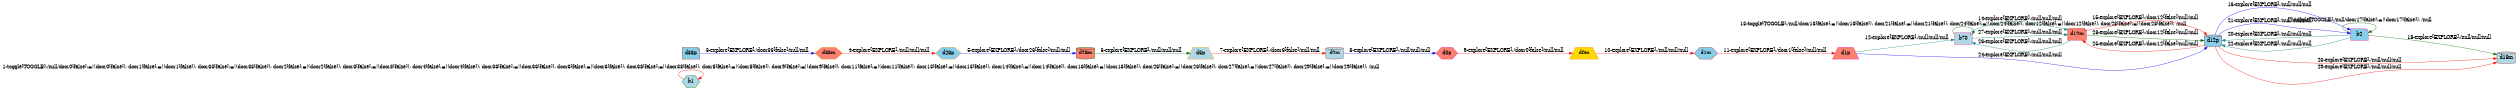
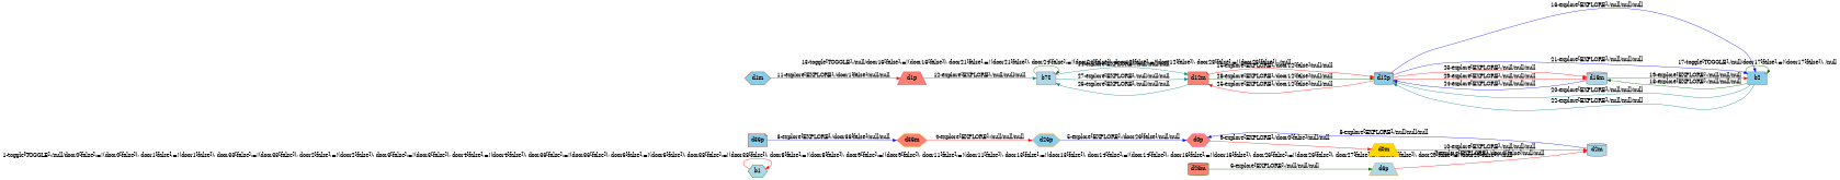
  digraph {
    rankdir=LR
    node [color=brown fillcolor=lightblue shape=hexagon style=filled]
    edge [color=red]
    b1 [color=darkgreen]
    d36p [fillcolor=skyblue shape=note]
    d36m [color=darkorange fillcolor=salmon]
    d26p [color=darkorange fillcolor=skyblue]
    d26m [color=darkgreen fillcolor=salmon shape=cylinder]
    d6p [color=darkorange shape=trapezium]
    n7 [label=d2m shape=cylinder]
    d0p [color=deeppink fillcolor=salmon]
    d0m [color=darkorange fillcolor=gold shape=trapezium]
    d1m [fillcolor=skyblue]
    d1p [color=deeppink fillcolor=salmon shape=trapezium]
    b70 [color=deeppink shape=note]
    d12m [fillcolor=salmon shape=note]
    d12p [fillcolor=skyblue shape=cylinder]
    b2 [color=deeppink fillcolor=skyblue shape=note]
    d16m [shape=cylinder]
    b1 -> b1 [label="1-toggle[TOGGLE];/null/door0[false]:=!(door0[false]); door1[false]:=!(door1[false]); door33[false]:=!(door33[false]); door2[false]:=!(door2[false]); door3[false]:=!(door3[false]); door4[false]:=!(door4[false]); door36[false]:=!(door36[false]); door6[false]:=!(door6[false]); door38[false]:=!(door38[false]); door8[false]:=!(door8[false]); door9[false]:=!(door9[false]); door11[false]:=!(door11[false]); door13[false]:=!(door13[false]); door14[false]:=!(door14[false]); door16[false]:=!(door16[false]); door26[false]:=!(door26[false]); door27[false]:=!(door27[false]); door29[false]:=!(door29[false]); /null"]
    d36p -> d36m [color=blue label="3-explore[EXPLORE];/door36[false]/null/null"]
    d36m -> d26p [label="4-explore[EXPLORE];/null/null/null"]
-   d26p -> d26m [color=blue label="5-explore[EXPLORE];/door26[false]/null/null"]
+   d26p -> d0p [color=blue label="5-explore[EXPLORE];/door26[false]/null/null"]
    d26m -> d6p [color=darkgreen label="6-explore[EXPLORE];/null/null/null"]
    d6p -> n7 [label="7-explore[EXPLORE];/door6[false]/null/null"]
    n7 -> d0p [color=blue label="8-explore[EXPLORE];/null/null/null"]
    d0p -> d0m [label="9-explore[EXPLORE];/door0[false]/null/null"]
-   d0m -> d1m [label="10-explore[EXPLORE];/null/null/null"]
+   d0m -> n7 [label="10-explore[EXPLORE];/null/null/null"]
    d1m -> d1p [label="11-explore[EXPLORE];/door1[false]/null/null"]
    d1p -> b70 [color=teal label="12-explore[EXPLORE];/null/null/null"]
    b70 -> b70 [color=darkgreen label="13-toggle[TOGGLE];/null/door16[false]:=!(door16[false]); door21[false]:=!(door21[false]); door24[false]:=!(door24[false]); door12[false]:=!(door12[false]); door28[false]:=!(door28[false]); /null"]
    b70 -> d12m [color=teal label="14-explore[EXPLORE];/null/null/null"]
    b70 -> d12m [color=teal label="27-explore[EXPLORE];/null/null/null"]
    d12m -> b70 [color=teal label="26-explore[EXPLORE];/null/null/null"]
    d12m -> d12p [label="15-explore[EXPLORE];/door12[false]/null/null"]
    d12m -> d12p [color=darkgreen label="28-explore[EXPLORE];/door12[false]/null/null"]
    d12p -> d12m [label="25-explore[EXPLORE];/door12[false]/null/null"]
    d12p -> b2 [color=blue label="16-explore[EXPLORE];/null/null/null"]
    d12p -> b2 [color=blue label="21-explore[EXPLORE];/null/null/null"]
    d12p -> d16m [label="23-explore[EXPLORE];/null/null/null"]
    d12p -> d16m [label="29-explore[EXPLORE];/null/null/null"]
    b2 -> d12p [color=teal label="20-explore[EXPLORE];/null/null/null"]
    b2 -> d12p [color=teal label="22-explore[EXPLORE];/null/null/null"]
    b2 -> b2 [color=darkgreen label="17-toggle[TOGGLE];/null/door17[false]:=!(door17[false]); /null"]
    b2 -> d16m [color=darkgreen label="18-explore[EXPLORE];/null/null/null"]
-   d1p -> d12p [color=blue label="24-explore[EXPLORE];/null/null/null"]
+   d16m -> d12p [color=blue label="24-explore[EXPLORE];/null/null/null"]
+   d16m -> b2 [label="19-explore[EXPLORE];/null/null/null"]
  }
